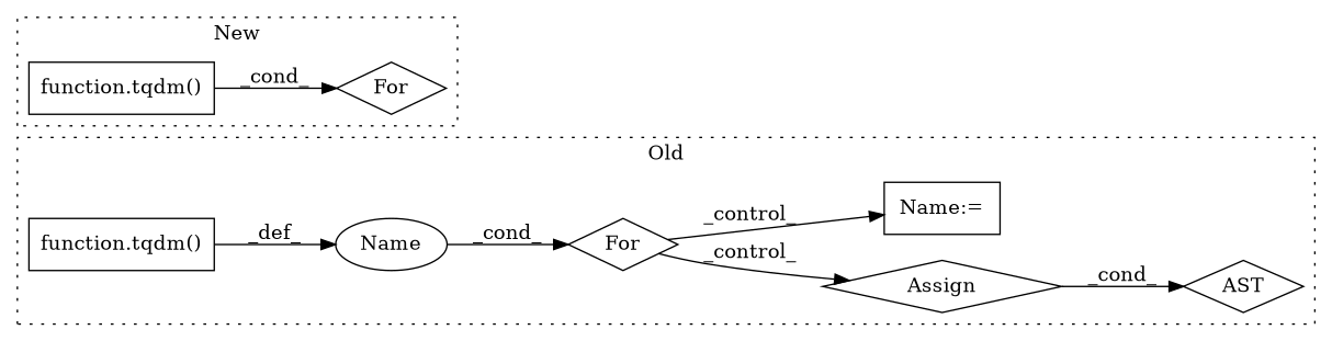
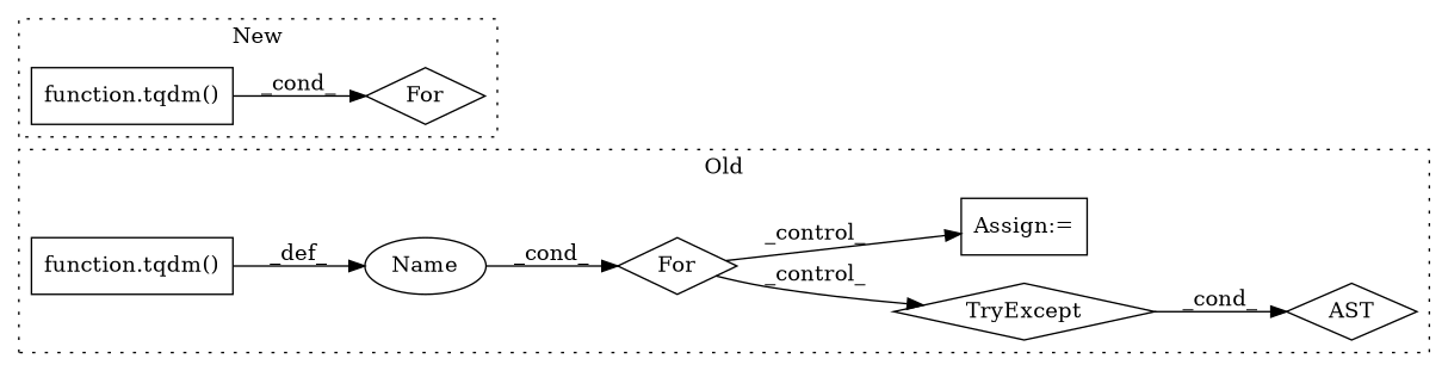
  digraph {
    rankdir=LR
    node [a=107 shape=diamond]
-   n1 [a=71 l=21 label=Assign s=2853]
+   n1 [a=71 l=21 label=TryExcept s=2853]
    n2 [a=2 l="6,0" label=AST s="2969,0"]
    n3 [a=87 l=12 label=Name s=2768 shape=ellipse]
    n4 [l="4,54" label=For s="2764,2799"]
    n5 [a=75 l="5,1" label="function.tqdm()" s="2784,2798" shape=box]
-   n6 [a=68 l=4 label="Name:=" s=3182 shape=box]
+   n6 [a=68 l=4 label="Assign:=" s=3182 shape=box]
    n7 [a=75 l="5,28" label="function.tqdm()" s="3124,3154" shape=box]
    n8 [l="4,14" label=For s="3089,3182"]
    subgraph cluster_1 {
      label=Old
      style=dotted
      n1
      n2
      n3
      n4
      n5
      n6
    }
    subgraph cluster_2 {
      label=New
      style=dotted
      n7
      n8
    }
    n1 -> n2 [label=_cond_]
    n3 -> n4 [label=_cond_]
    n4 -> n1 [label=_control_]
    n4 -> n6 [label=_control_]
    n5 -> n3 [label=_def_]
    n7 -> n8 [label=_cond_]
  }
